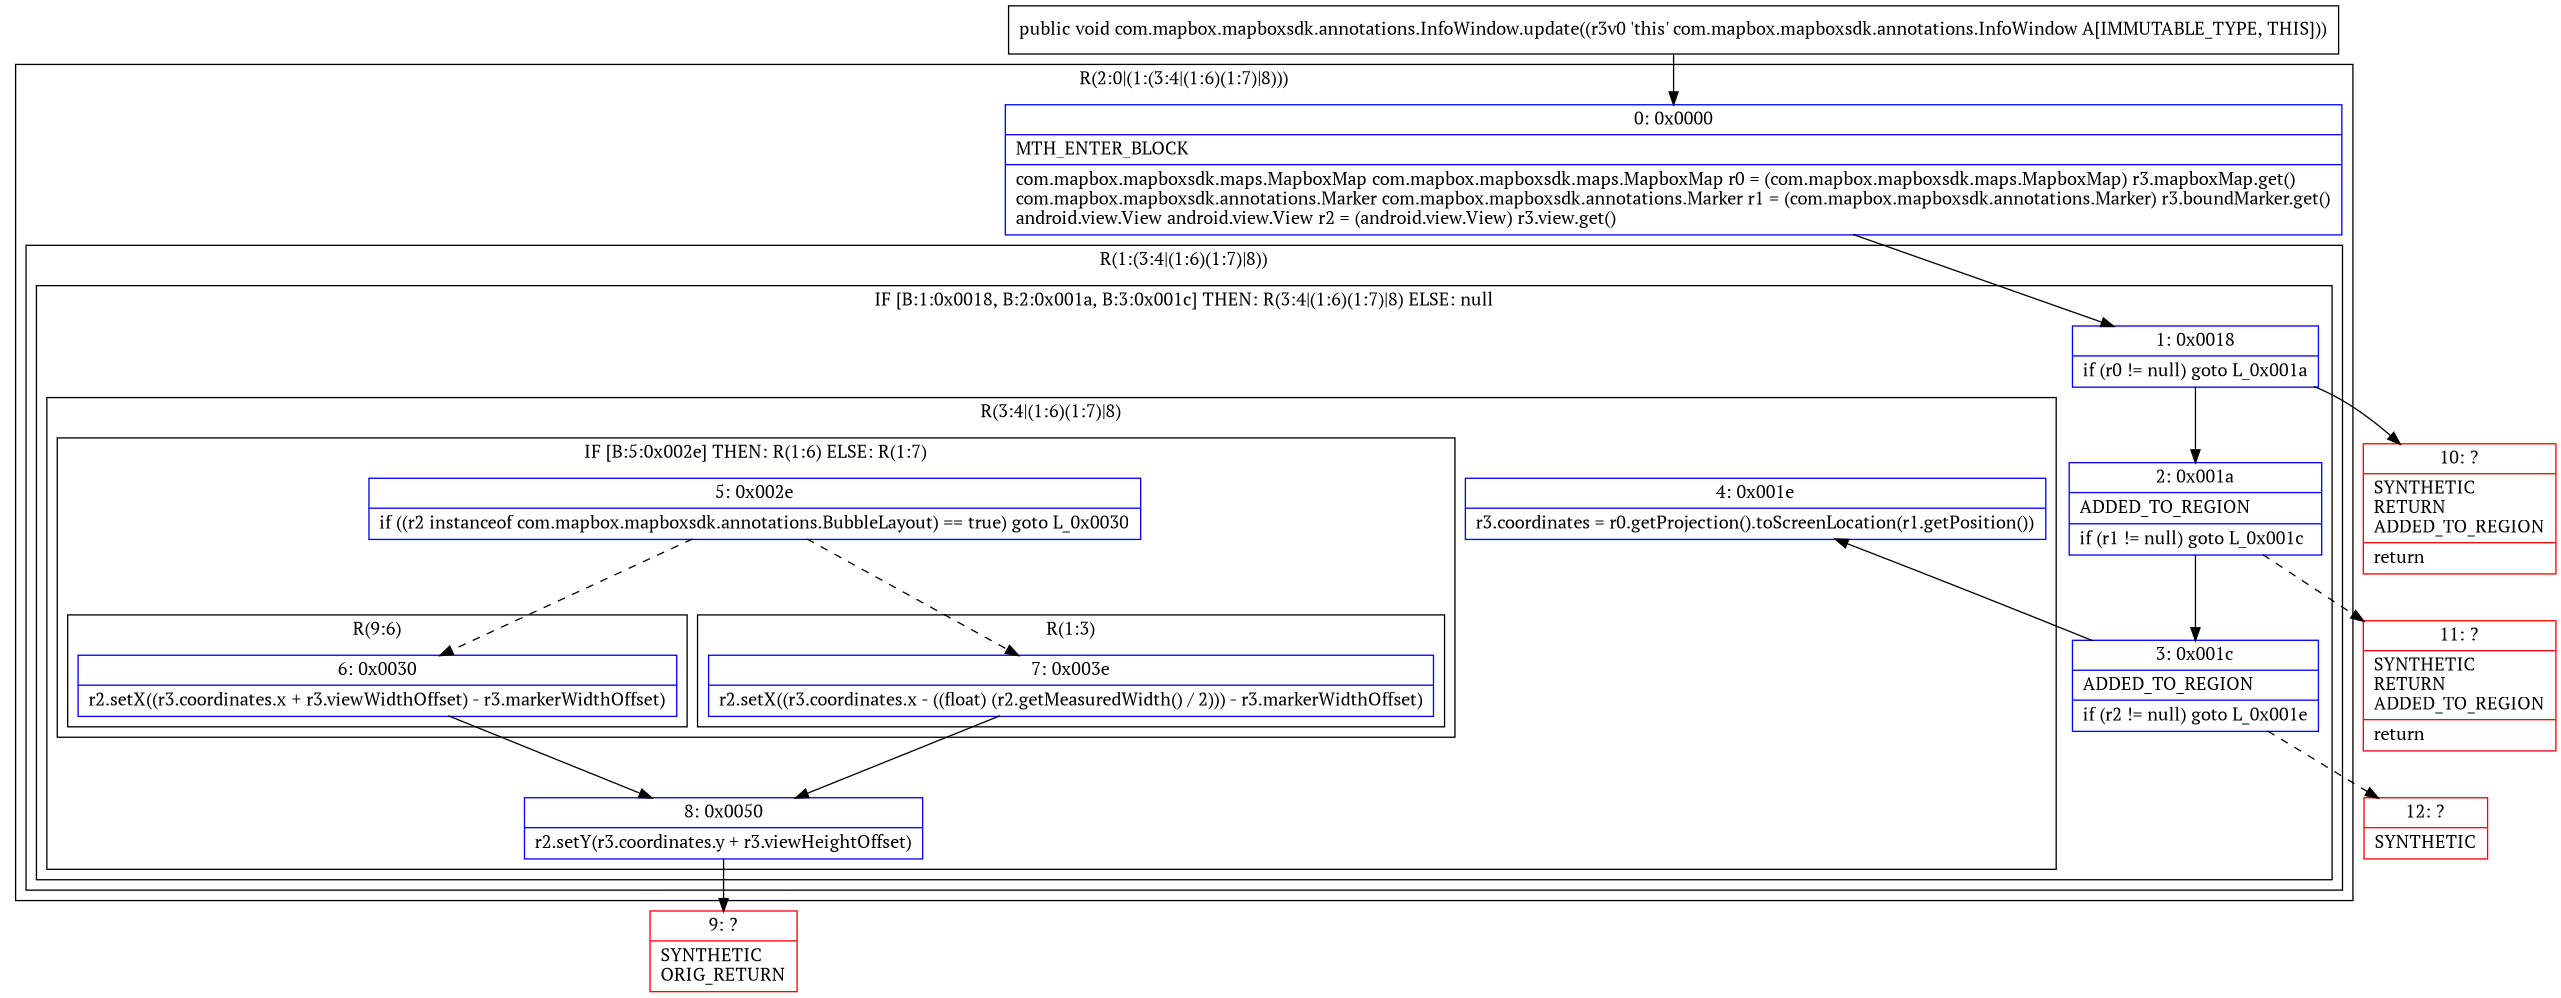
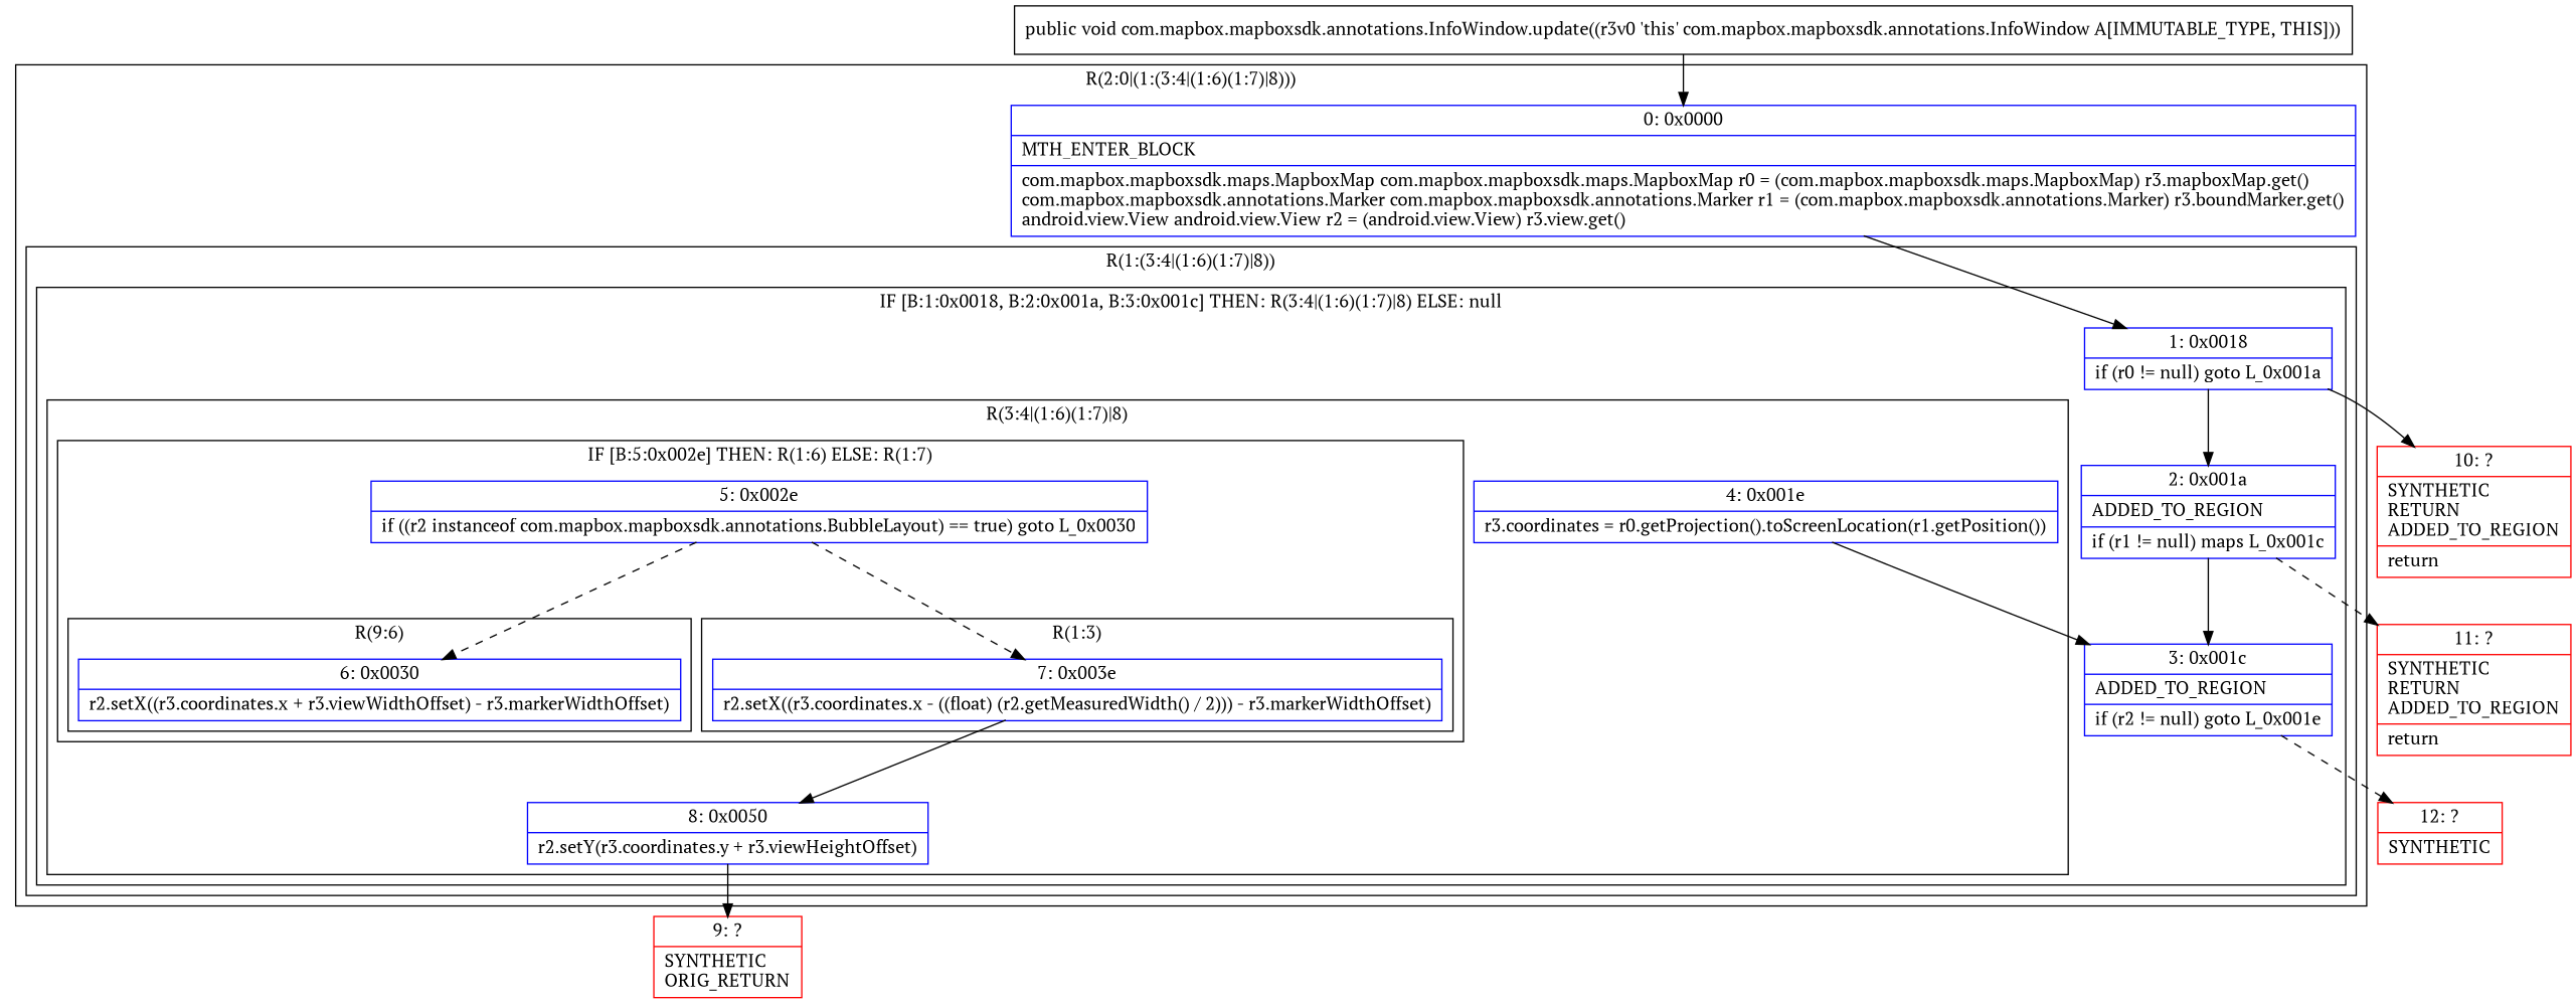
  digraph {
    fontname="PT Serif"
    node [color=blue fontname="PT Serif" shape=record]
    edge [fontname="PT Serif"]
    n1 [label="{6\:\ 0x0030|r2.setX((r3.coordinates.x + r3.viewWidthOffset) \- r3.markerWidthOffset)\l}"]
    n2 [label="{7\:\ 0x003e|r2.setX((r3.coordinates.x \- ((float) (r2.getMeasuredWidth() \/ 2))) \- r3.markerWidthOffset)\l}"]
    n3 [label="{5\:\ 0x002e|if ((r2 instanceof com.mapbox.mapboxsdk.annotations.BubbleLayout) == true) goto L_0x0030\l}"]
    n4 [label="{4\:\ 0x001e|r3.coordinates = r0.getProjection().toScreenLocation(r1.getPosition())\l}"]
    n5 [label="{8\:\ 0x0050|r2.setY(r3.coordinates.y + r3.viewHeightOffset)\l}"]
    n6 [label="{1\:\ 0x0018|if (r0 != null) goto L_0x001a\l}"]
-   n7 [label="{2\:\ 0x001a|ADDED_TO_REGION\l|if (r1 != null) goto L_0x001c\l}"]
+   n7 [label="{2\:\ 0x001a|ADDED_TO_REGION\l|if (r1 != null) maps L_0x001c\l}"]
    n8 [label="{3\:\ 0x001c|ADDED_TO_REGION\l|if (r2 != null) goto L_0x001e\l}"]
    n9 [label="{0\:\ 0x0000|MTH_ENTER_BLOCK\l|com.mapbox.mapboxsdk.maps.MapboxMap com.mapbox.mapboxsdk.maps.MapboxMap r0 = (com.mapbox.mapboxsdk.maps.MapboxMap) r3.mapboxMap.get()\lcom.mapbox.mapboxsdk.annotations.Marker com.mapbox.mapboxsdk.annotations.Marker r1 = (com.mapbox.mapboxsdk.annotations.Marker) r3.boundMarker.get()\landroid.view.View android.view.View r2 = (android.view.View) r3.view.get()\l}"]
    n10 [color=red label="{9\:\ ?|SYNTHETIC\lORIG_RETURN\l}"]
    n11 [color=red label="{10\:\ ?|SYNTHETIC\lRETURN\lADDED_TO_REGION\l|return\l}"]
    n12 [color=red label="{11\:\ ?|SYNTHETIC\lRETURN\lADDED_TO_REGION\l|return\l}"]
    n13 [color=red label="{12\:\ ?|SYNTHETIC\l}"]
    n14 [label="{public void com.mapbox.mapboxsdk.annotations.InfoWindow.update((r3v0 'this' com.mapbox.mapboxsdk.annotations.InfoWindow A[IMMUTABLE_TYPE, THIS])) }" color=""]
    subgraph cluster_1 {
      label="R(2:0|(1:(3:4|(1:6)(1:7)|8)))"
      n9
      subgraph cluster_2 {
        label="R(1:(3:4|(1:6)(1:7)|8))"
        subgraph cluster_3 {
          label="IF [B:1:0x0018, B:2:0x001a, B:3:0x001c] THEN: R(3:4|(1:6)(1:7)|8) ELSE: null"
          n6
          n7
          n8
          subgraph cluster_4 {
            label="R(3:4|(1:6)(1:7)|8)"
            n4
            n5
            subgraph cluster_5 {
              label="IF [B:5:0x002e] THEN: R(1:6) ELSE: R(1:7)"
              n3
              subgraph cluster_6 {
                label="R(9:6)"
                n1
              }
              subgraph cluster_7 {
                label="R(1:3)"
                n2
              }
            }
          }
        }
      }
    }
-   n1 -> n5
    n2 -> n5
    n3 -> n1 [style=dashed]
    n3 -> n2 [style=dashed]
    n5 -> n10
    n6 -> n7
    n6 -> n11 [style=solid]
    n7 -> n8
    n7 -> n12 [style=dashed]
-   n8 -> n4
+   n4 -> n8
    n8 -> n13 [style=dashed]
    n9 -> n6
    n14 -> n9
  }
